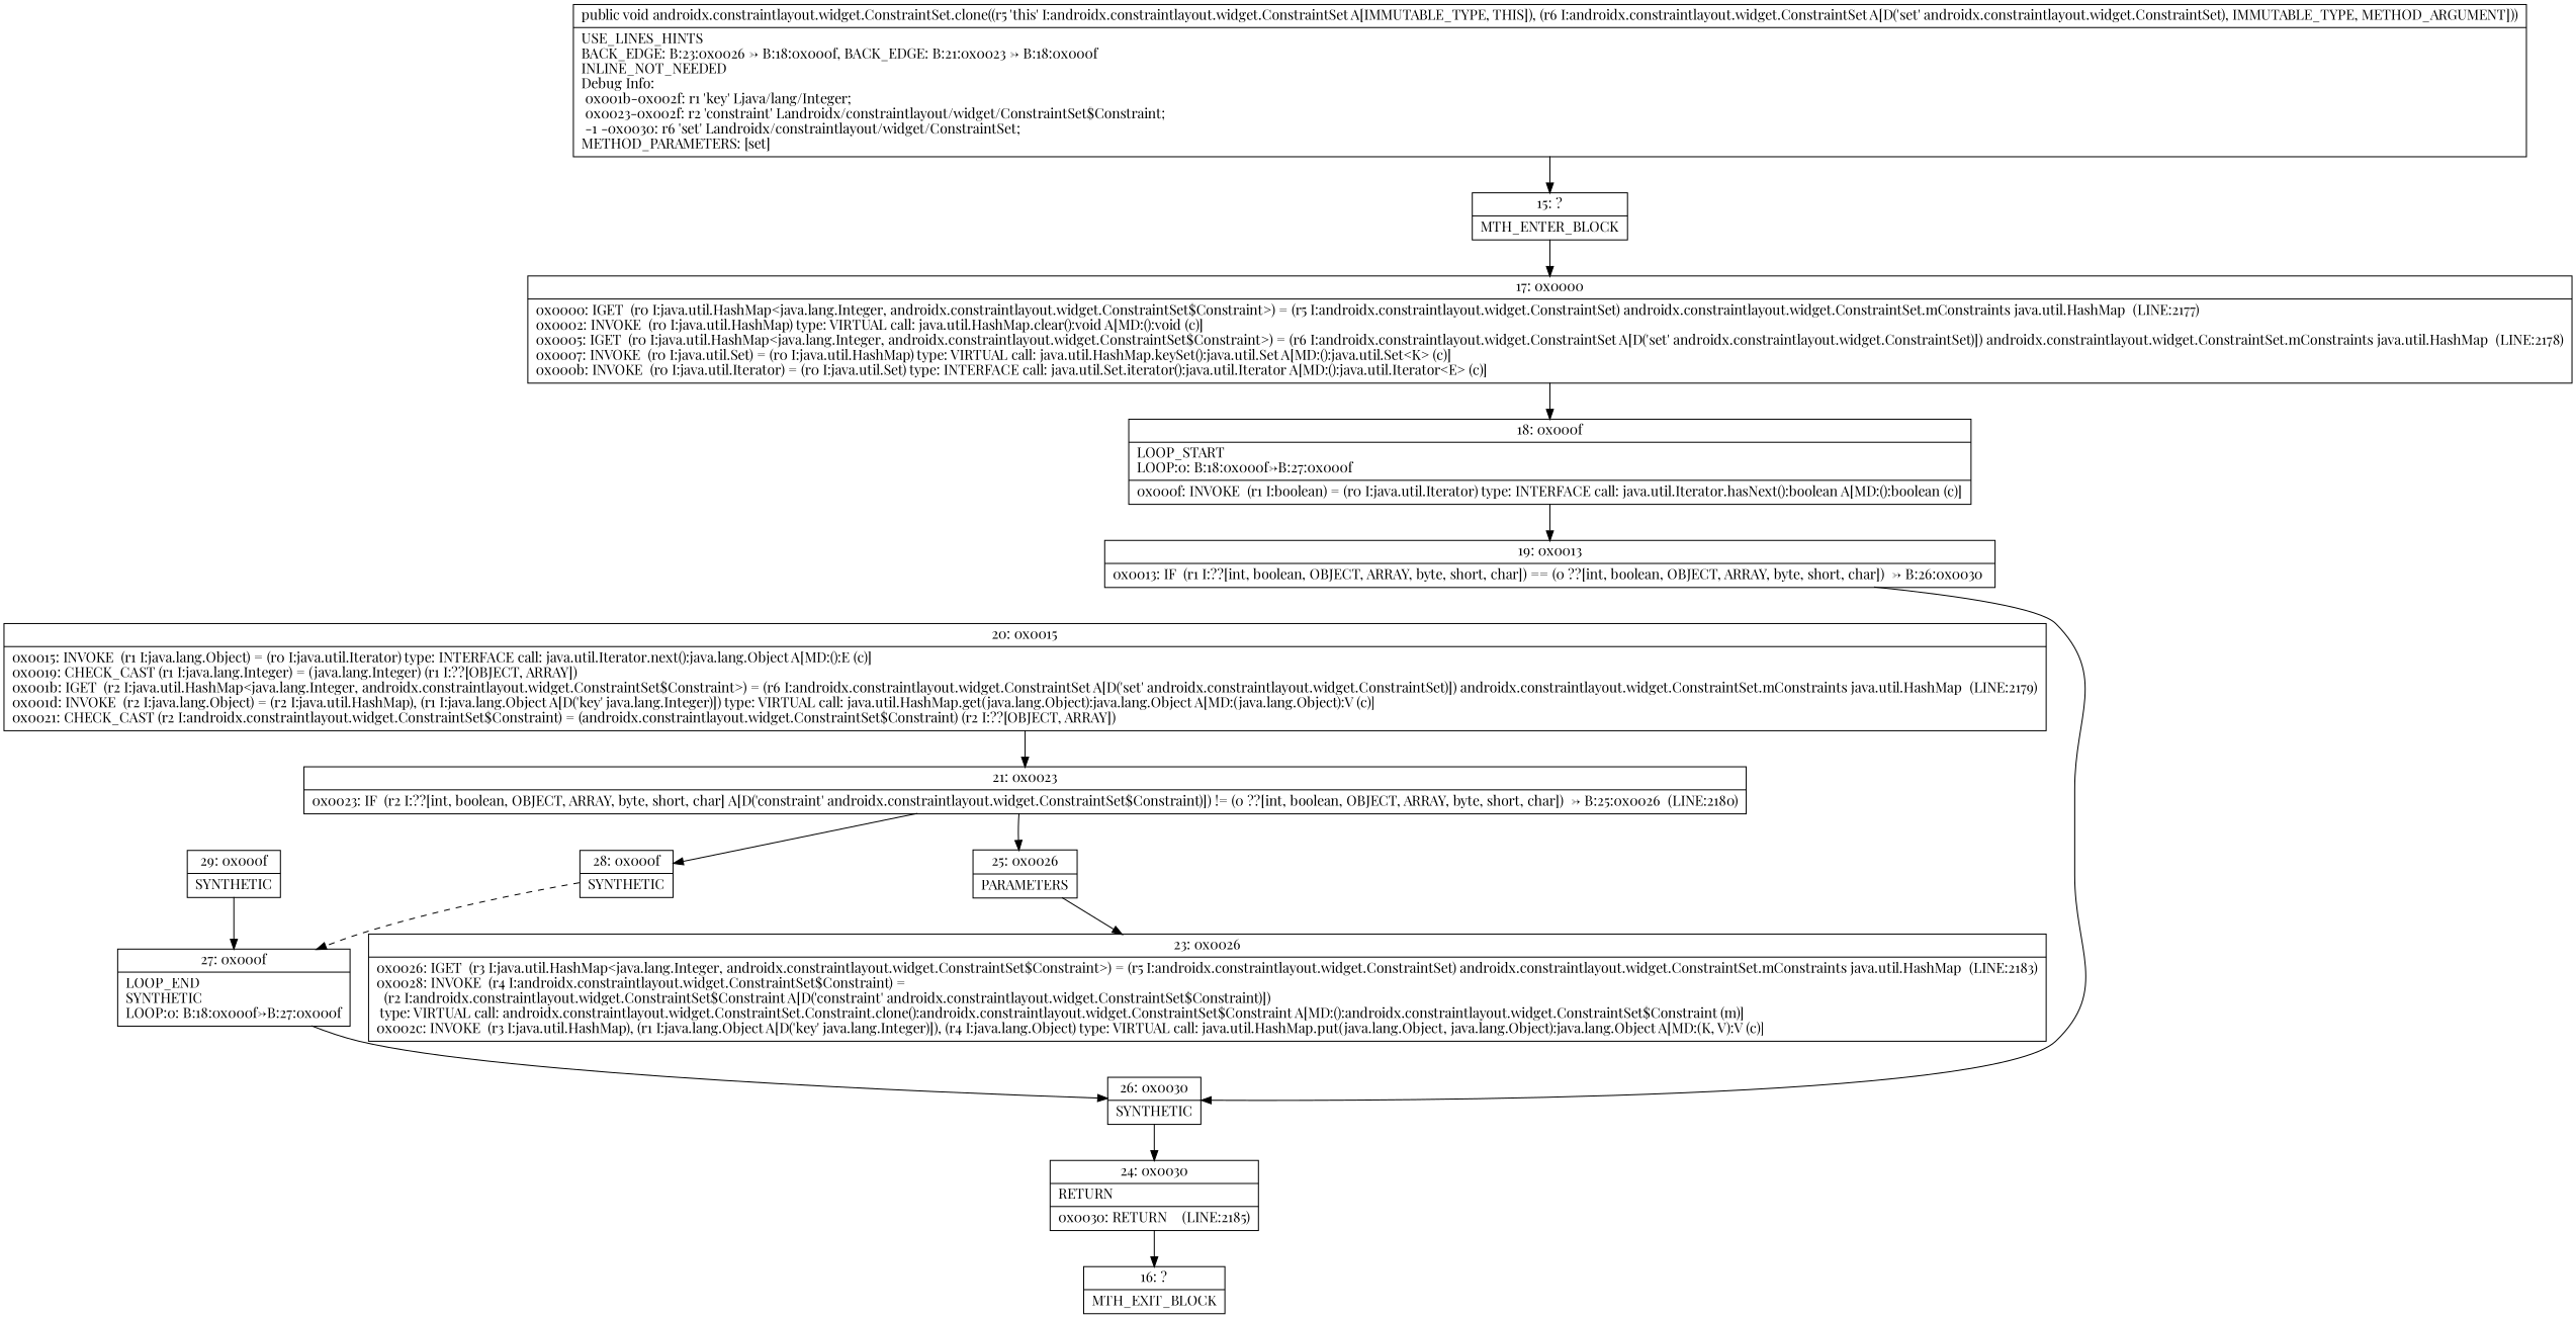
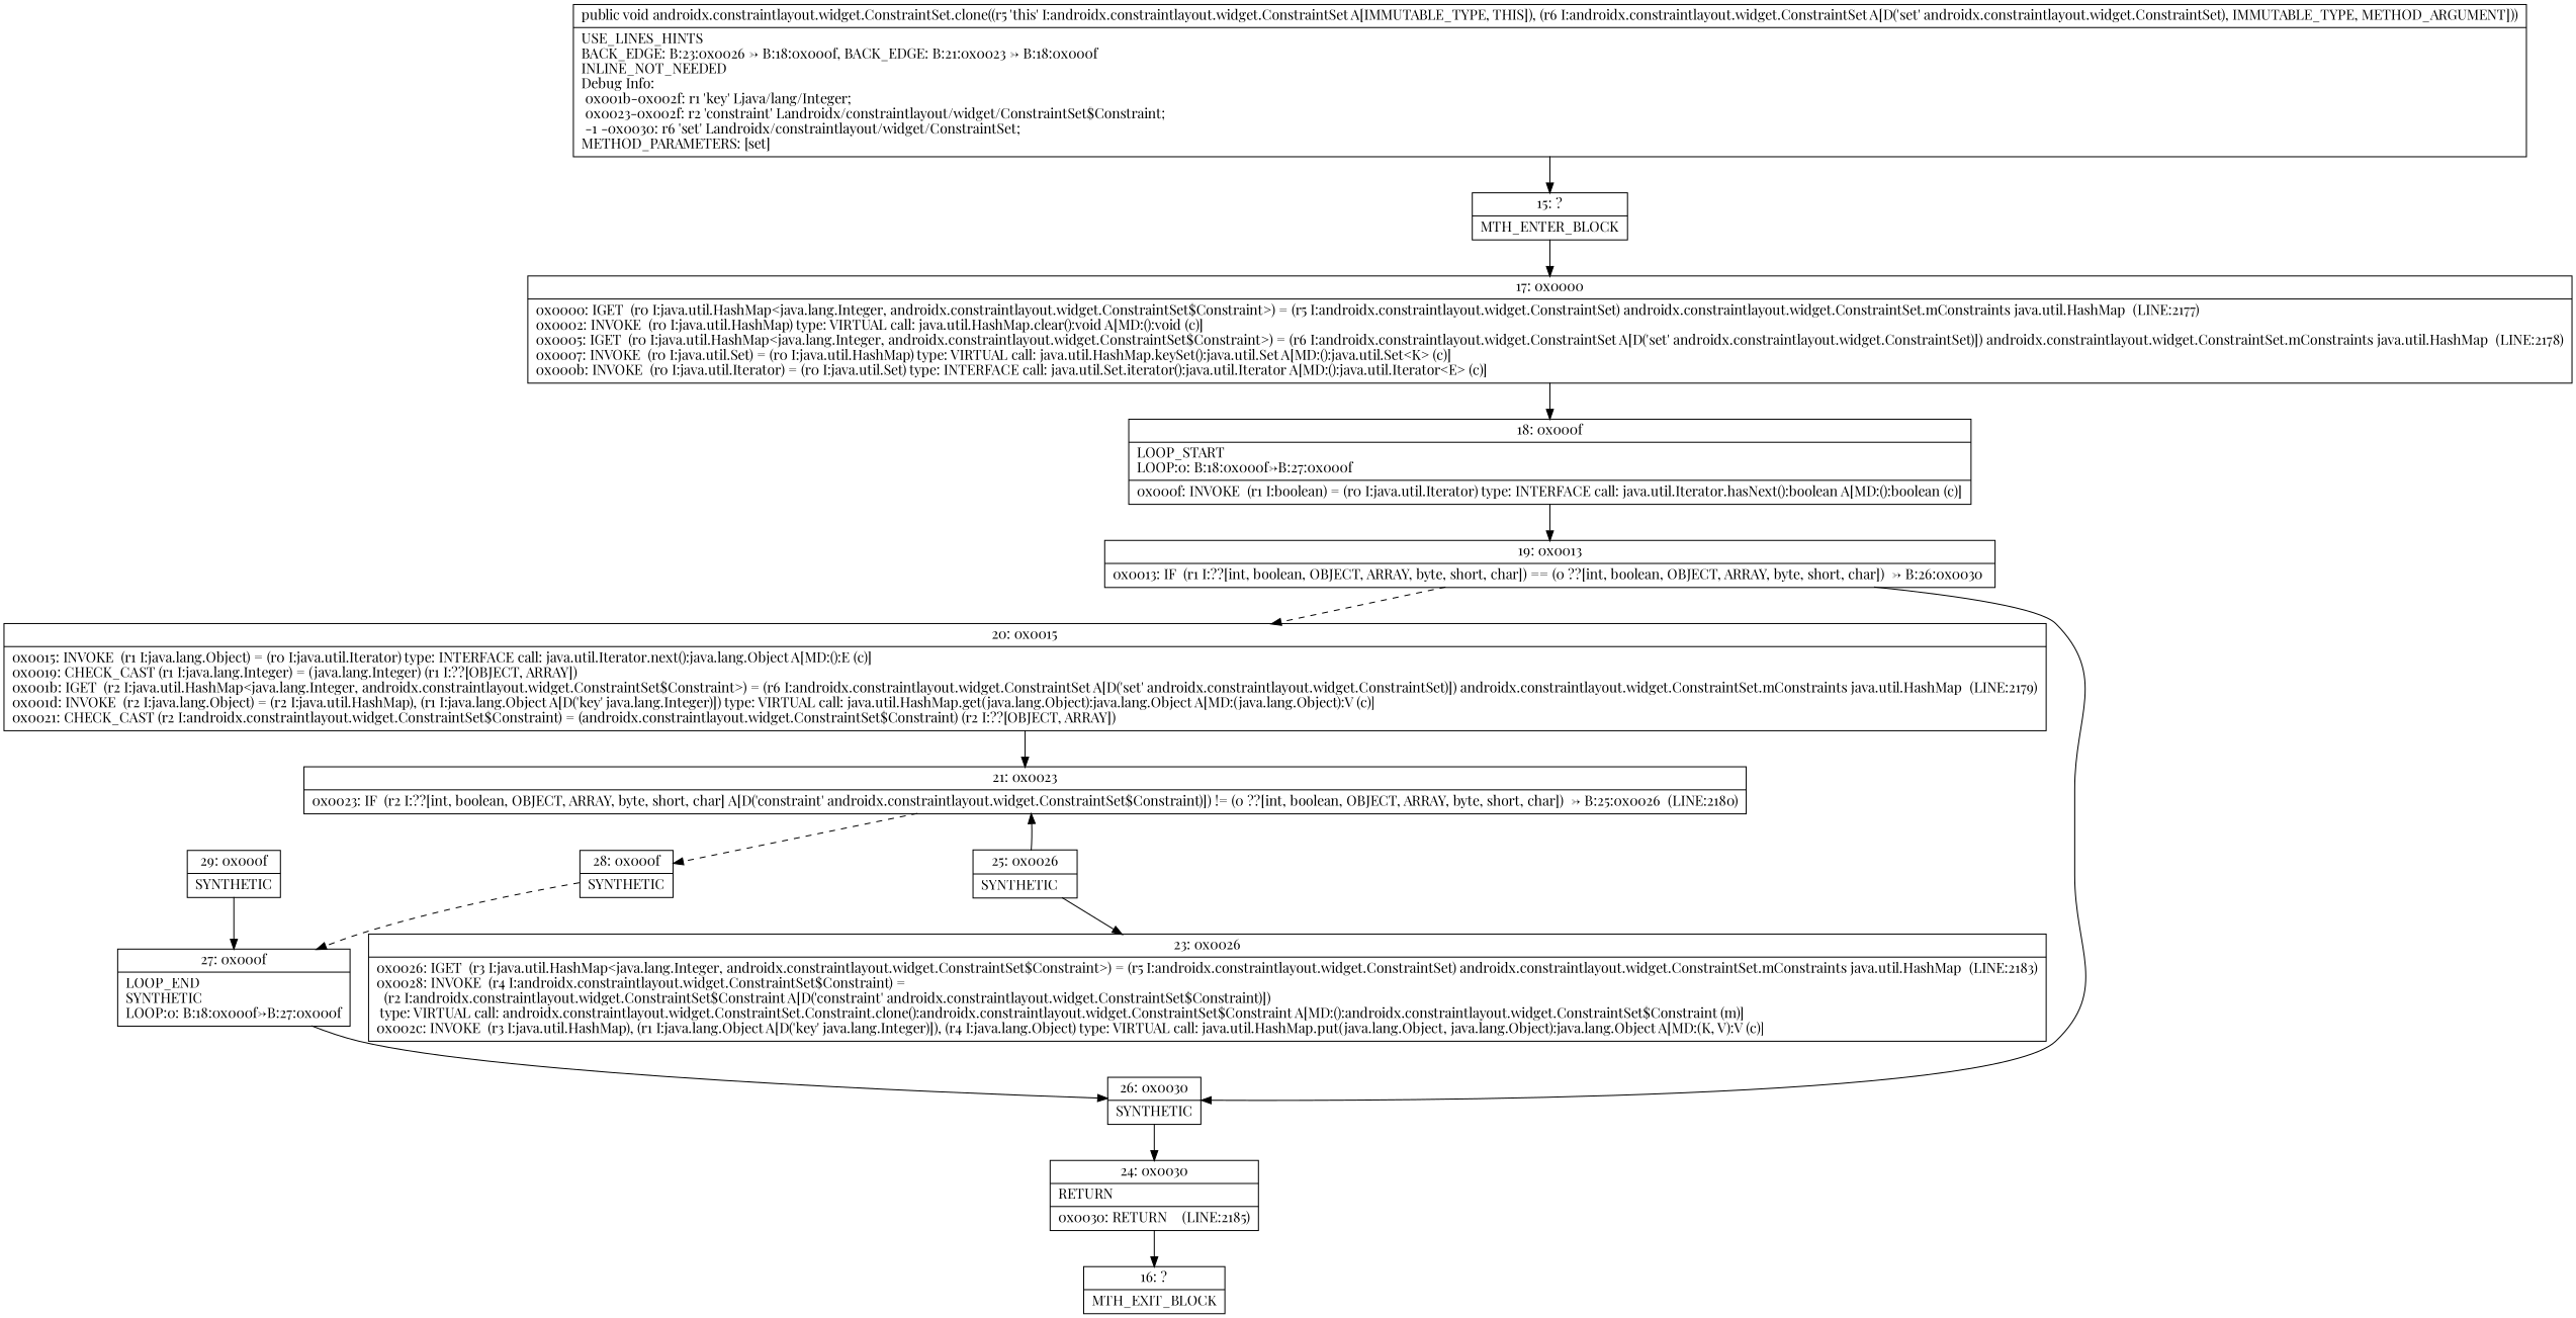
  digraph {
    fontname="Playfair Display"
    node [fontname="Playfair Display" shape=record]
    edge [fontname="Playfair Display"]
    n1 [label="{15\:\ ?|MTH_ENTER_BLOCK\l}"]
    n2 [label="{17\:\ 0x0000|0x0000: IGET  (r0 I:java.util.HashMap\<java.lang.Integer, androidx.constraintlayout.widget.ConstraintSet$Constraint\>) = (r5 I:androidx.constraintlayout.widget.ConstraintSet) androidx.constraintlayout.widget.ConstraintSet.mConstraints java.util.HashMap  (LINE:2177)\l0x0002: INVOKE  (r0 I:java.util.HashMap) type: VIRTUAL call: java.util.HashMap.clear():void A[MD:():void (c)]\l0x0005: IGET  (r0 I:java.util.HashMap\<java.lang.Integer, androidx.constraintlayout.widget.ConstraintSet$Constraint\>) = (r6 I:androidx.constraintlayout.widget.ConstraintSet A[D('set' androidx.constraintlayout.widget.ConstraintSet)]) androidx.constraintlayout.widget.ConstraintSet.mConstraints java.util.HashMap  (LINE:2178)\l0x0007: INVOKE  (r0 I:java.util.Set) = (r0 I:java.util.HashMap) type: VIRTUAL call: java.util.HashMap.keySet():java.util.Set A[MD:():java.util.Set\<K\> (c)]\l0x000b: INVOKE  (r0 I:java.util.Iterator) = (r0 I:java.util.Set) type: INTERFACE call: java.util.Set.iterator():java.util.Iterator A[MD:():java.util.Iterator\<E\> (c)]\l}"]
    n3 [label="{18\:\ 0x000f|LOOP_START\lLOOP:0: B:18:0x000f\-\>B:27:0x000f\l|0x000f: INVOKE  (r1 I:boolean) = (r0 I:java.util.Iterator) type: INTERFACE call: java.util.Iterator.hasNext():boolean A[MD:():boolean (c)]\l}"]
    n4 [label="{19\:\ 0x0013|0x0013: IF  (r1 I:??[int, boolean, OBJECT, ARRAY, byte, short, char]) == (0 ??[int, boolean, OBJECT, ARRAY, byte, short, char])  \-\> B:26:0x0030 \l}"]
    n5 [label="{20\:\ 0x0015|0x0015: INVOKE  (r1 I:java.lang.Object) = (r0 I:java.util.Iterator) type: INTERFACE call: java.util.Iterator.next():java.lang.Object A[MD:():E (c)]\l0x0019: CHECK_CAST (r1 I:java.lang.Integer) = (java.lang.Integer) (r1 I:??[OBJECT, ARRAY]) \l0x001b: IGET  (r2 I:java.util.HashMap\<java.lang.Integer, androidx.constraintlayout.widget.ConstraintSet$Constraint\>) = (r6 I:androidx.constraintlayout.widget.ConstraintSet A[D('set' androidx.constraintlayout.widget.ConstraintSet)]) androidx.constraintlayout.widget.ConstraintSet.mConstraints java.util.HashMap  (LINE:2179)\l0x001d: INVOKE  (r2 I:java.lang.Object) = (r2 I:java.util.HashMap), (r1 I:java.lang.Object A[D('key' java.lang.Integer)]) type: VIRTUAL call: java.util.HashMap.get(java.lang.Object):java.lang.Object A[MD:(java.lang.Object):V (c)]\l0x0021: CHECK_CAST (r2 I:androidx.constraintlayout.widget.ConstraintSet$Constraint) = (androidx.constraintlayout.widget.ConstraintSet$Constraint) (r2 I:??[OBJECT, ARRAY]) \l}"]
    n6 [label="{26\:\ 0x0030|SYNTHETIC\l}"]
    n7 [label="{21\:\ 0x0023|0x0023: IF  (r2 I:??[int, boolean, OBJECT, ARRAY, byte, short, char] A[D('constraint' androidx.constraintlayout.widget.ConstraintSet$Constraint)]) != (0 ??[int, boolean, OBJECT, ARRAY, byte, short, char])  \-\> B:25:0x0026  (LINE:2180)\l}"]
    n8 [label="{24\:\ 0x0030|RETURN\l|0x0030: RETURN    (LINE:2185)\l}"]
-   n9 [label="{25\:\ 0x0026|PARAMETERS\l}"]
+   n9 [label="{25\:\ 0x0026|SYNTHETIC\l}"]
    n10 [label="{28\:\ 0x000f|SYNTHETIC\l}"]
    n11 [label="{23\:\ 0x0026|0x0026: IGET  (r3 I:java.util.HashMap\<java.lang.Integer, androidx.constraintlayout.widget.ConstraintSet$Constraint\>) = (r5 I:androidx.constraintlayout.widget.ConstraintSet) androidx.constraintlayout.widget.ConstraintSet.mConstraints java.util.HashMap  (LINE:2183)\l0x0028: INVOKE  (r4 I:androidx.constraintlayout.widget.ConstraintSet$Constraint) = \l  (r2 I:androidx.constraintlayout.widget.ConstraintSet$Constraint A[D('constraint' androidx.constraintlayout.widget.ConstraintSet$Constraint)])\l type: VIRTUAL call: androidx.constraintlayout.widget.ConstraintSet.Constraint.clone():androidx.constraintlayout.widget.ConstraintSet$Constraint A[MD:():androidx.constraintlayout.widget.ConstraintSet$Constraint (m)]\l0x002c: INVOKE  (r3 I:java.util.HashMap), (r1 I:java.lang.Object A[D('key' java.lang.Integer)]), (r4 I:java.lang.Object) type: VIRTUAL call: java.util.HashMap.put(java.lang.Object, java.lang.Object):java.lang.Object A[MD:(K, V):V (c)]\l}"]
    n12 [label="{27\:\ 0x000f|LOOP_END\lSYNTHETIC\lLOOP:0: B:18:0x000f\-\>B:27:0x000f\l}"]
    n13 [label="{29\:\ 0x000f|SYNTHETIC\l}"]
    n14 [label="{16\:\ ?|MTH_EXIT_BLOCK\l}"]
    n15 [label="{public void androidx.constraintlayout.widget.ConstraintSet.clone((r5 'this' I:androidx.constraintlayout.widget.ConstraintSet A[IMMUTABLE_TYPE, THIS]), (r6 I:androidx.constraintlayout.widget.ConstraintSet A[D('set' androidx.constraintlayout.widget.ConstraintSet), IMMUTABLE_TYPE, METHOD_ARGUMENT]))  | USE_LINES_HINTS\lBACK_EDGE: B:23:0x0026 \-\> B:18:0x000f, BACK_EDGE: B:21:0x0023 \-\> B:18:0x000f\lINLINE_NOT_NEEDED\lDebug Info:\l  0x001b\-0x002f: r1 'key' Ljava\/lang\/Integer;\l  0x0023\-0x002f: r2 'constraint' Landroidx\/constraintlayout\/widget\/ConstraintSet$Constraint;\l  \-1 \-0x0030: r6 'set' Landroidx\/constraintlayout\/widget\/ConstraintSet;\lMETHOD_PARAMETERS: [set]\l}"]
    n1 -> n2
    n2 -> n3
    n3 -> n4
+   n4 -> n5 [style=dashed]
    n4 -> n6
    n5 -> n7
    n6 -> n8
-   n7 -> n9
-   n7 -> n10 [style=solid]
+   n9 -> n7
+   n7 -> n10 [style=dashed]
    n8 -> n14
    n9 -> n11
    n10 -> n12 [style=dashed]
    n12 -> n6
    n13 -> n12
    n15 -> n1
  }
